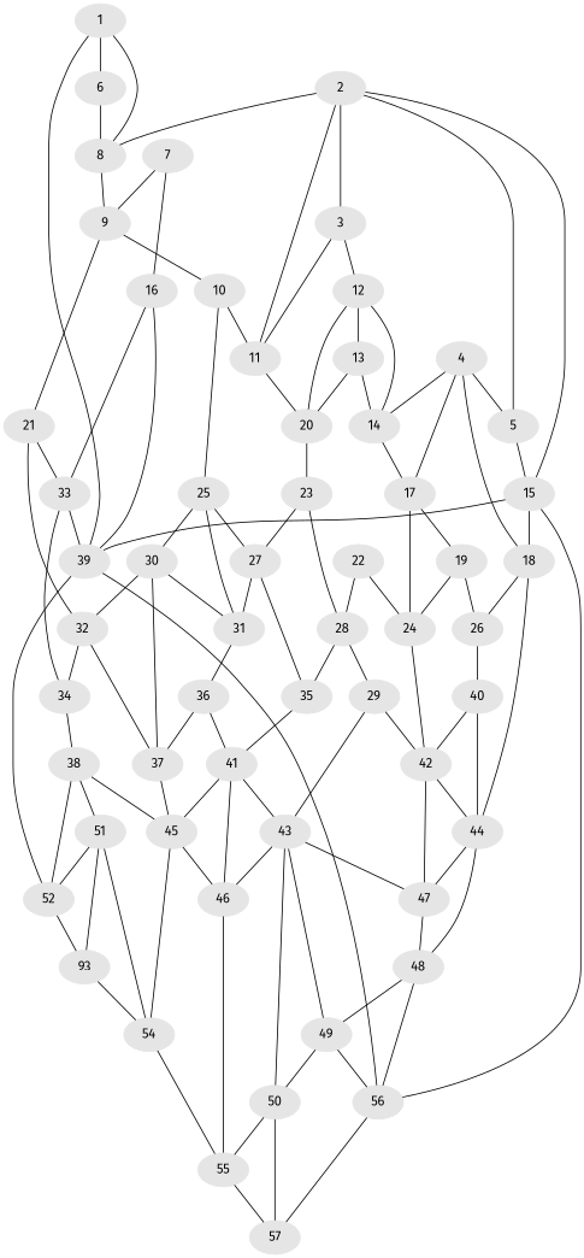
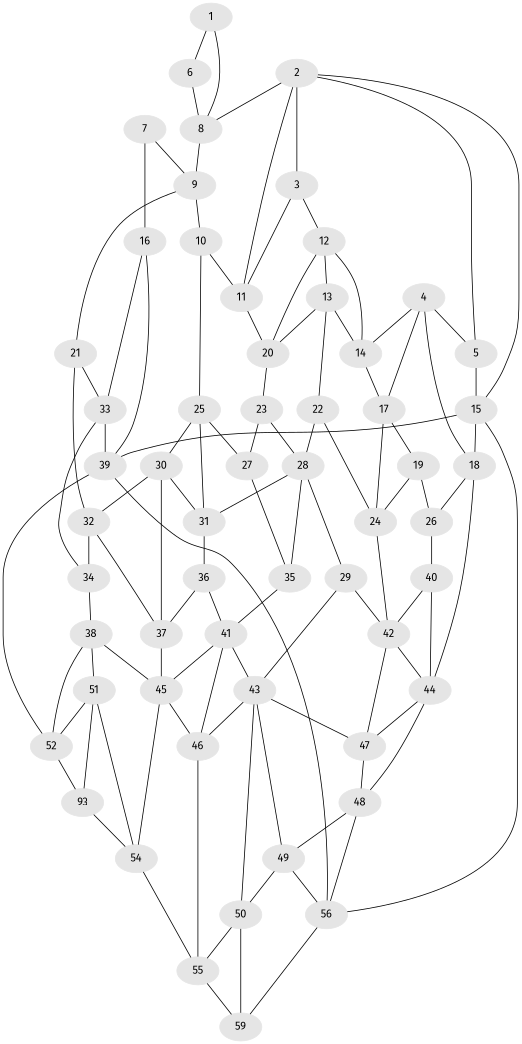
  graph {
    fontname="Fira Sans"
    node [color=gray90 fontname="Fira Sans" style=filled]
    edge [fontname="Fira Sans" weight=1.0]
    1
    6
    8
    39
    9
    56
    52
    2
    3
    5
    11
    15
    12
    20
    18
    14
    13
    4
    17
    19
    24
    26
    44
    7
    16
    10
    21
    33
    25
    32
    27
    30
    31
    23
    22
    28
-   57
+   57 [label=59]
    34
    42
    40
    47
    48
    37
    35
    29
    36
    41
    43
    46
    49
    50
    45
    38
    51
    54
    n56 [label=93]
    55
    1 -- 6
    1 -- 8
-   1 -- 39
    6 -- 8
    8 -- 9
    39 -- 56
    39 -- 52
    9 -- 10
    9 -- 21
    56 -- 57
    52 -- n56
    2 -- 8
    2 -- 3
    2 -- 5
    2 -- 11
    2 -- 15
    3 -- 11
    3 -- 12
    5 -- 15
    11 -- 20
    15 -- 39
    15 -- 56
    15 -- 18
    12 -- 20
    12 -- 14
    12 -- 13
    20 -- 23
    18 -- 26
    18 -- 44
    14 -- 17
    13 -- 20
    13 -- 14
+   13 -- 22
    4 -- 5
    4 -- 18
    4 -- 14
    4 -- 17
    17 -- 19
    17 -- 24
    19 -- 24
    19 -- 26
    24 -- 42
    26 -- 40 [weight=2.0]
    44 -- 47
    44 -- 48
    7 -- 9
    7 -- 16 [weight=2.0]
    16 -- 39
    16 -- 33
    10 -- 11
    10 -- 25
    21 -- 33
    21 -- 32
    33 -- 39
    33 -- 34
    25 -- 27
    25 -- 30
    25 -- 31
    32 -- 34
    32 -- 37
-   27 -- 31
+   28 -- 31
    27 -- 35
    30 -- 32
    30 -- 31
    30 -- 37
    31 -- 36
    23 -- 27
    23 -- 28
    22 -- 24
    22 -- 28
    28 -- 35
    28 -- 29
    34 -- 38
    42 -- 44
    42 -- 47
    40 -- 44 [weight=2.0]
    40 -- 42 [weight=2.0]
    47 -- 48
    48 -- 56
    48 -- 49
    37 -- 45
    35 -- 41 [weight=2.0]
    29 -- 42
    29 -- 43
    36 -- 37
    36 -- 41
    41 -- 43
    41 -- 46
    41 -- 45
    43 -- 47
    43 -- 46
    43 -- 49
    43 -- 50
    46 -- 55
    49 -- 56
    49 -- 50
    50 -- 57
    50 -- 55
    45 -- 46
    45 -- 54
    38 -- 52
    38 -- 45
    38 -- 51
    51 -- 52
    51 -- 54
    51 -- n56
    54 -- 55
    n56 -- 54
    55 -- 57
  }
